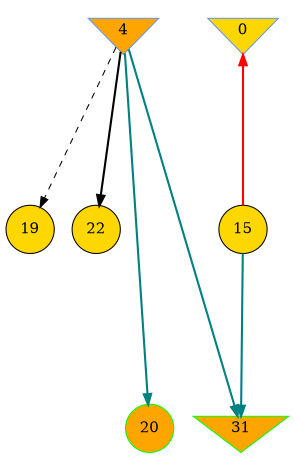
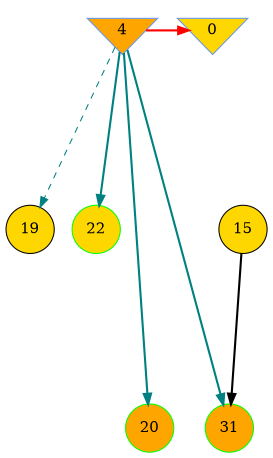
  digraph {
    ranksep=2.0
    node [color=black fillcolor=gold shape=circle style=filled]
    edge [color=teal style=bold]
    4 [color=cornflowerblue fillcolor=orange shape=invtriangle]
    n2 [color=cornflowerblue label=0 shape=invtriangle]
    15
    19
-   22
+   22 [color=green]
    n6 [color=green fillcolor=orange label=20]
-   31 [color=green fillcolor=orange shape=invtriangle]
+   31 [color=green fillcolor=orange]
    subgraph sub_1 {
      rank=same
      4
      n2
    }
    subgraph sub_2 {
      rank=same
      15
      19
      22
    }
    subgraph sub_3 {
      rank=same
      n6
      31
    }
-   15 -> n2 [color=red]
-   4 -> 19 [color=black style=dashed]
-   4 -> 22 [color=black]
+   4 -> n2 [color=red]
+   4 -> 19 [style=dashed]
+   4 -> 22
    4 -> n6
    4 -> 31
-   15 -> 31
+   15 -> 31 [color=black]
  }
